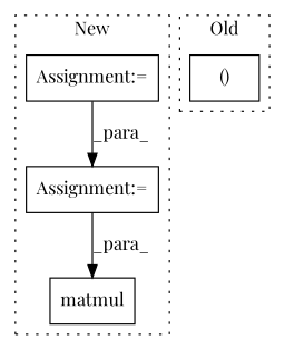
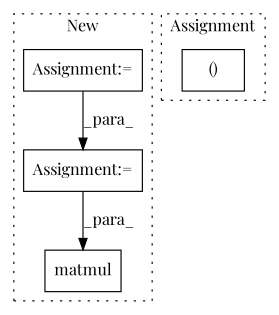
  digraph {
    fontname="Playfair Display"
    node [a=7 l=1 shape=box fontname="Playfair Display"]
    edge [fontname="Playfair Display"]
    n1 [a=32 l="7,1" label=matmul s="3229,3253"]
    n2 [label="Assignment:=" s=2882]
    n3 [label="Assignment:=" s=2967]
    n4 [a=106 l=44 label="()" s=2876]
    subgraph cluster_1 {
      label=New
      style=dotted
      n1
      n2
      n3
    }
    subgraph cluster_2 {
-     label=Old
+     label=Assignment
      style=dotted
      n4
    }
    n2 -> n3 [label=_para_]
    n3 -> n1 [label=_para_]
  }
